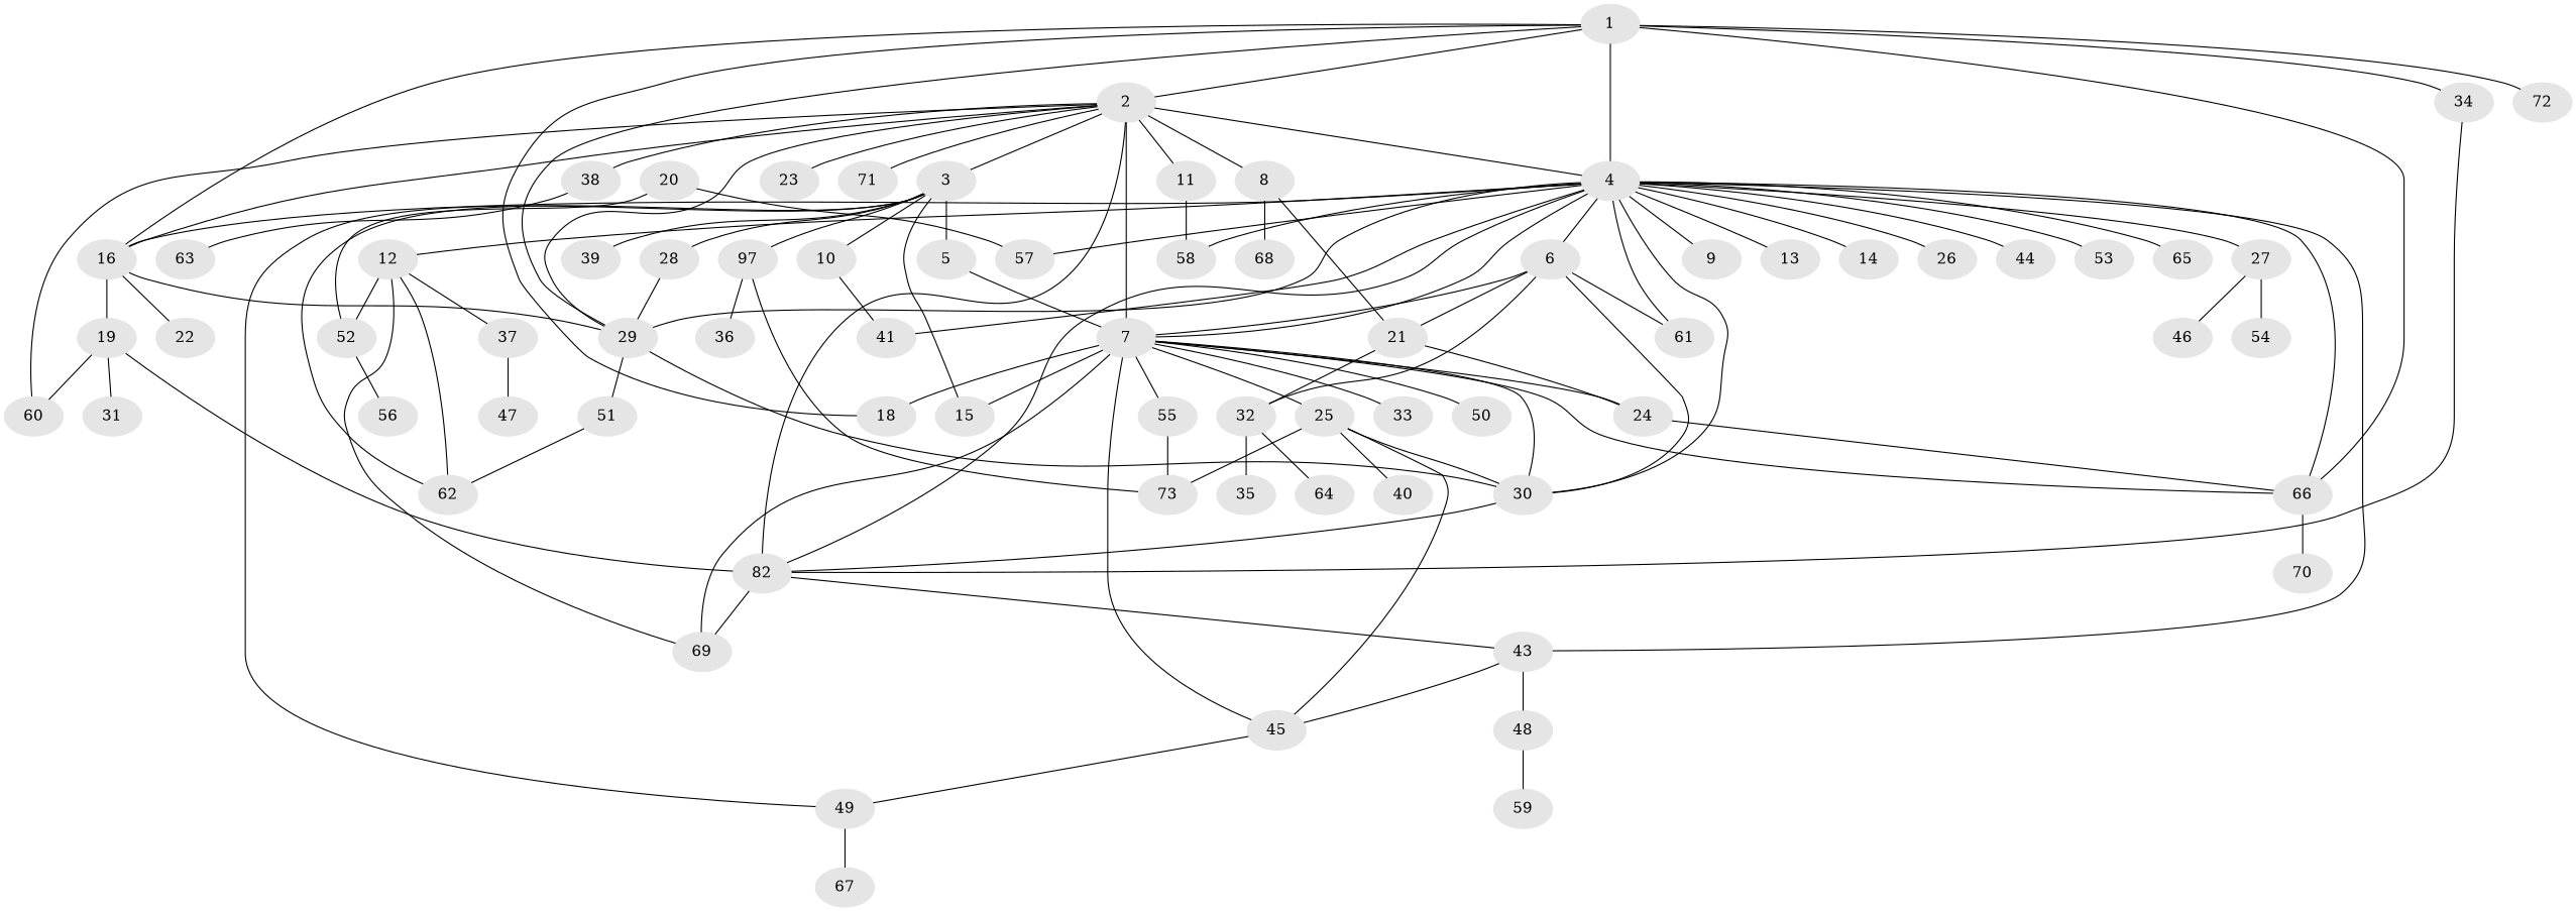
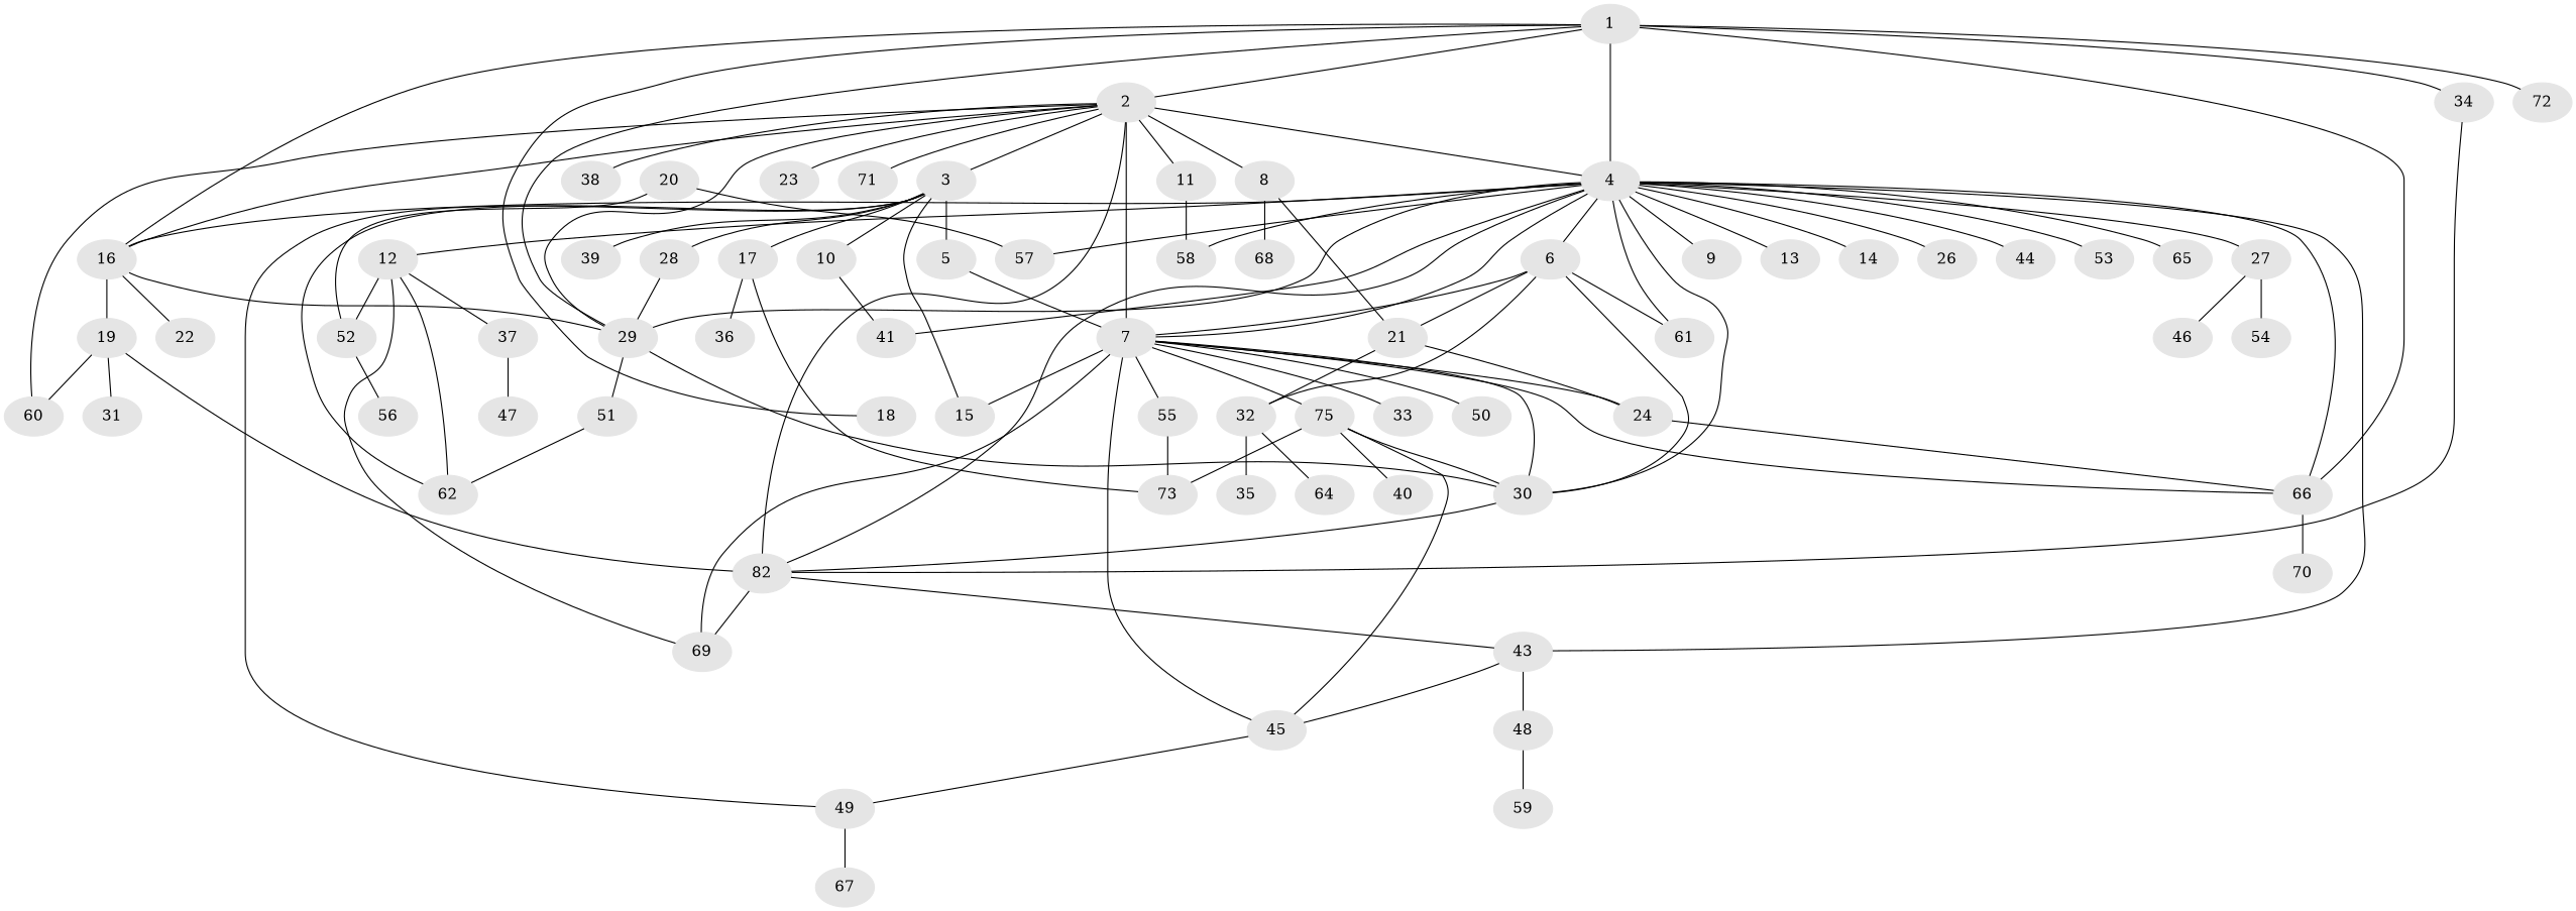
  graph {
    node [color=gray90 style=filled]
    edge [weight=1.0]
    1
    2
    4
    16
    18
    29
    34
    66
    72
    3
    7
    8
    11
    23
    38
    n16 [label=82]
    60
    71
    6
    9
    12
    13
    14
    26
    27
    30
    41
    43
    44
    53
    57
    58
    61
    65
    19
    22
    51
    70
    5
    10
    15
-   17 [label=97]
+   17
    28
    39
    49
    62
    24
-   25
+   25 [label=75]
    33
    45
    50
    55
    69
    21
    68
-   63
    36
    73
    67
    32
    37
    52
    46
    54
    48
    35
    64
    40
    20
    47
    31
    56
    59
    1 -- 2
    1 -- 4
    1 -- 16
    1 -- 18
    1 -- 29 [weight=2.0]
    1 -- 34
    1 -- 66 [weight=3.0]
    1 -- 72
    2 -- 4
    2 -- 16 [weight=2.0]
    2 -- 29
    2 -- 3
    2 -- 7 [weight=27.0]
    2 -- 8
    2 -- 11
    2 -- 23
    2 -- 38
    2 -- n16 [weight=3.0]
    2 -- 60
    2 -- 71
    4 -- 16
    4 -- 29
    4 -- 66
    4 -- 7 [weight=2.0]
    4 -- n16
    4 -- 6
    4 -- 9
    4 -- 12
    4 -- 13
    4 -- 14
    4 -- 26
    4 -- 27
    4 -- 30
    4 -- 41
    4 -- 43
    4 -- 44
    4 -- 53
    4 -- 57
    4 -- 58
    4 -- 61
    4 -- 65
    16 -- 29
    16 -- 19 [weight=2.0]
    16 -- 22 [weight=2.0]
    29 -- 30 [weight=2.0]
    29 -- 51
    34 -- n16
    66 -- 70
    3 -- 5
    3 -- 10
    3 -- 15
    3 -- 17
    3 -- 28
    3 -- 39
    3 -- 49
    3 -- 62
-   7 -- 18
    7 -- 66 [weight=2.0]
    7 -- 30
    7 -- 15
    7 -- 24
    7 -- 25
    7 -- 33
    7 -- 45
    7 -- 50
    7 -- 55
    7 -- 69
    8 -- 21
    8 -- 68
    11 -- 58
-   38 -- 63
    n16 -- 43
    n16 -- 69
    6 -- 7
    6 -- 30
    6 -- 61
    6 -- 21
    6 -- 32
    12 -- 62
    12 -- 69
    12 -- 37
    12 -- 52
    27 -- 46
    27 -- 54
    30 -- n16
    43 -- 45
    43 -- 48
    19 -- n16
    19 -- 60
    19 -- 31 [weight=2.0]
    51 -- 62
    5 -- 7
    10 -- 41
    17 -- 36
    17 -- 73
    28 -- 29
    49 -- 67
    24 -- 66
    25 -- 30
    25 -- 45
    25 -- 73
    25 -- 40
    45 -- 49
    55 -- 73
    21 -- 24
    21 -- 32
    32 -- 35
    32 -- 64
    37 -- 47
    52 -- 56
    48 -- 59
    20 -- 57
    20 -- 52
  }
